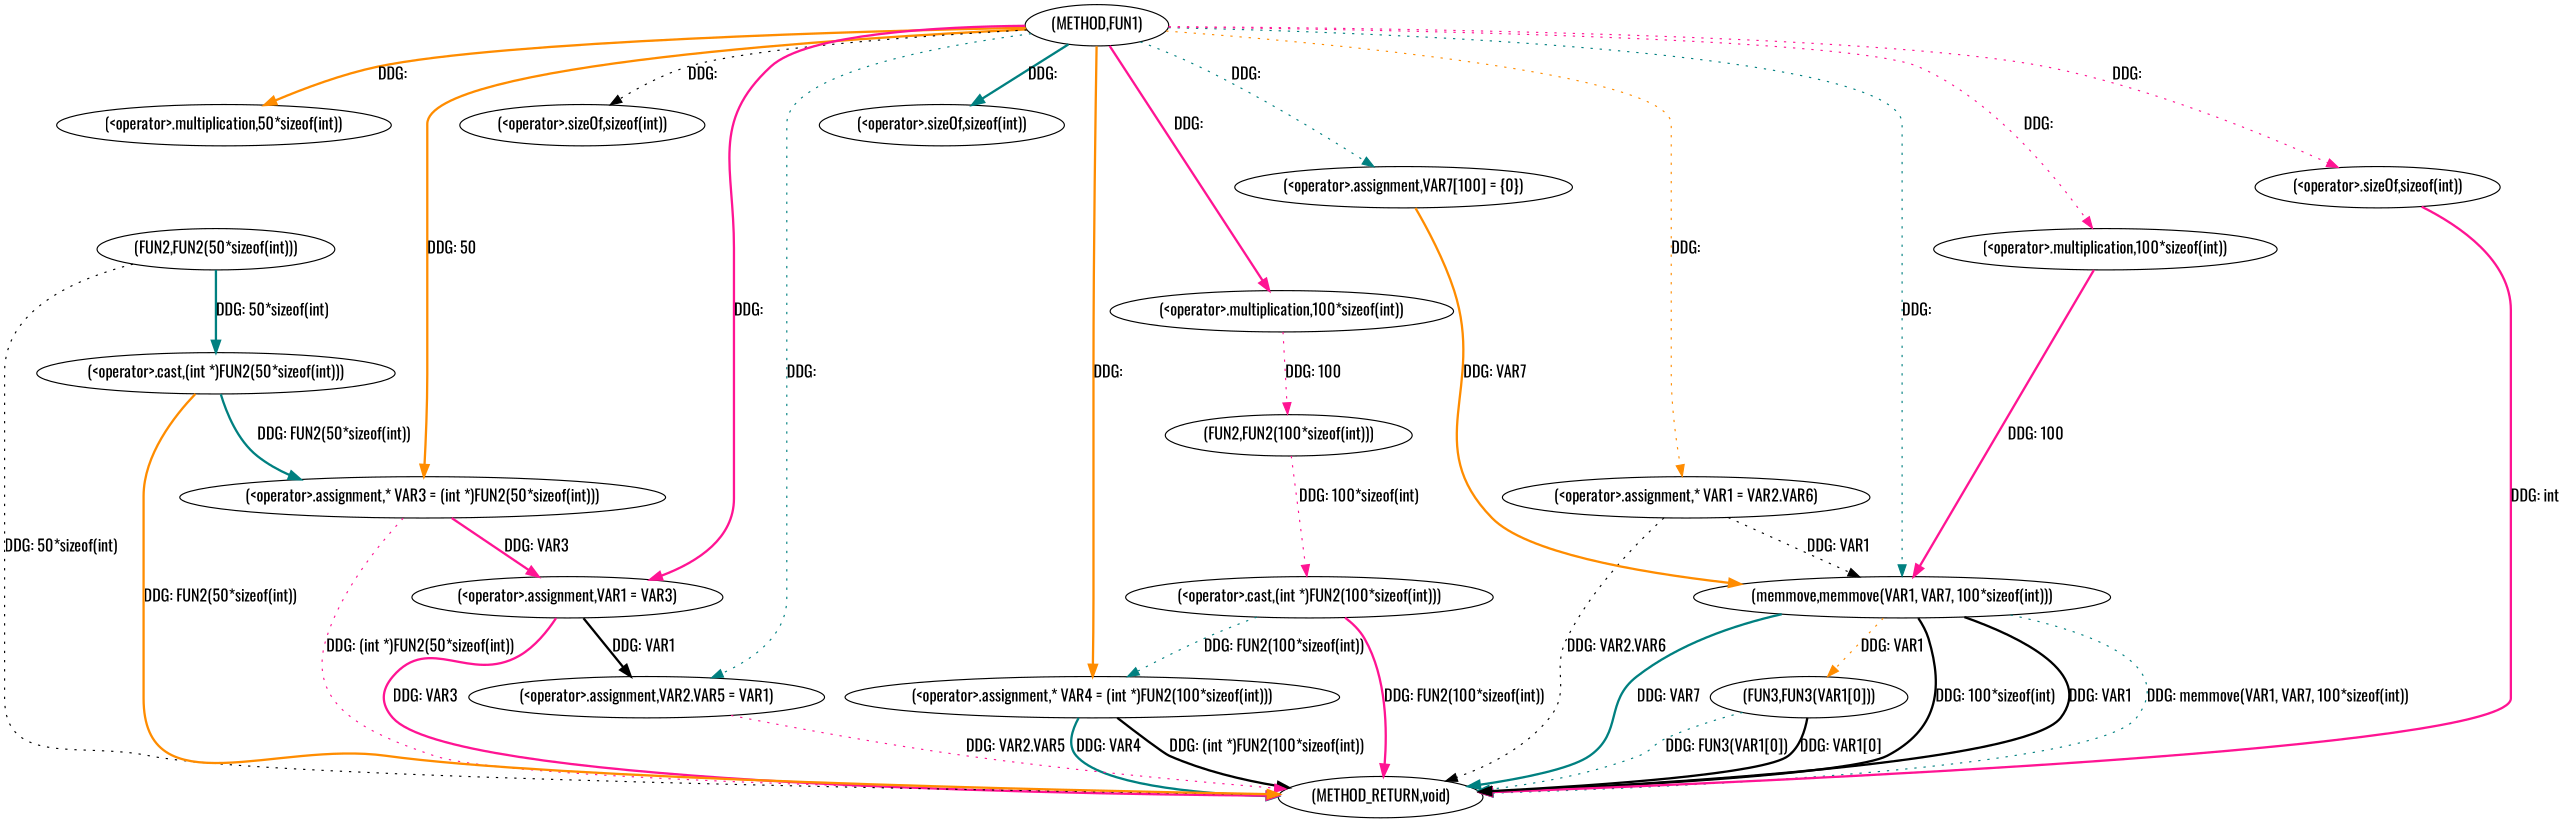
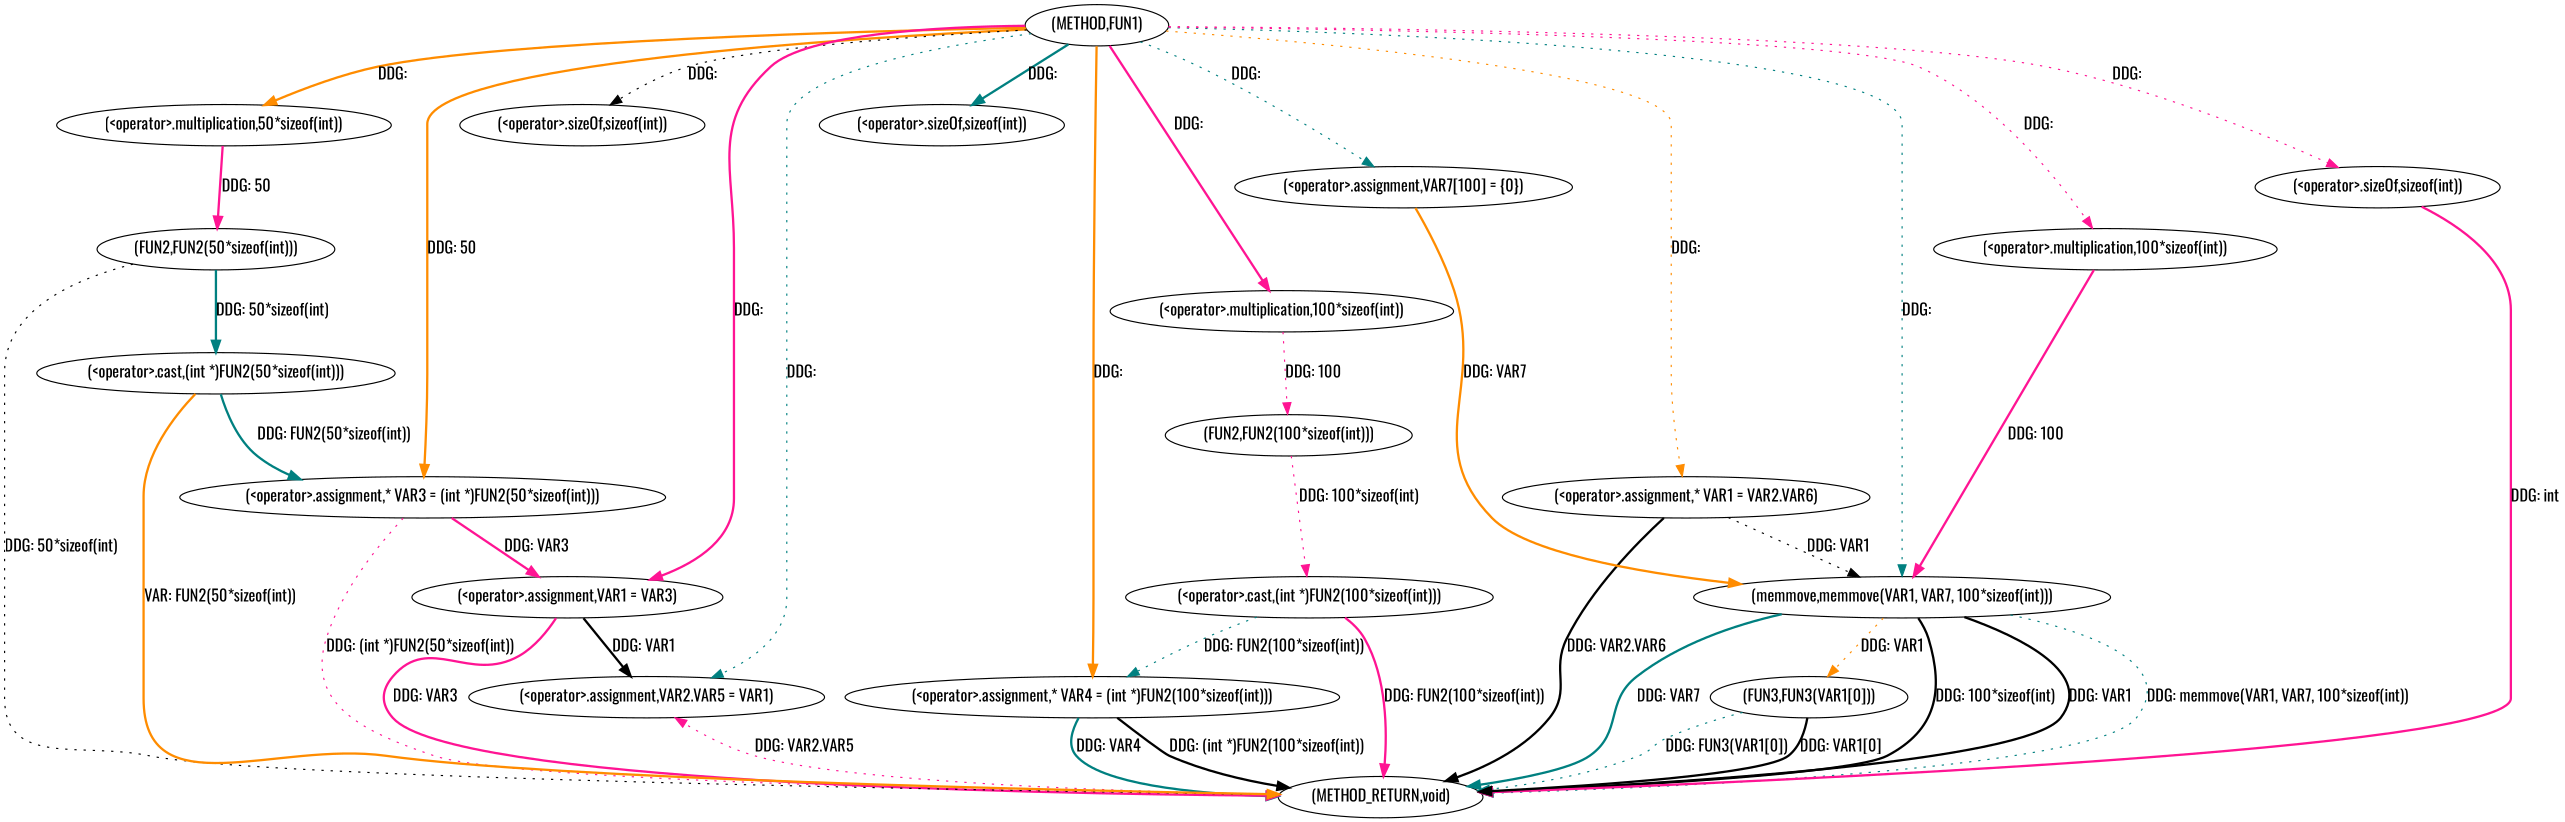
  digraph {
    fontname=Oswald
    node [fontname=Oswald]
    edge [color=deeppink fontname=Oswald style=bold]
    n1 [label="(METHOD,FUN1)"]
    n2 [label="(<operator>.assignment,* VAR3 = (int *)FUN2(50*sizeof(int)))"]
    n3 [label="(<operator>.multiplication,50*sizeof(int))"]
    n4 [label="(<operator>.sizeOf,sizeof(int))"]
    n5 [label="(<operator>.assignment,* VAR4 = (int *)FUN2(100*sizeof(int)))"]
    n6 [label="(<operator>.multiplication,100*sizeof(int))"]
    n7 [label="(<operator>.sizeOf,sizeof(int))"]
    n8 [label="(<operator>.assignment,VAR1 = VAR3)"]
    n9 [label="(<operator>.assignment,VAR2.VAR5 = VAR1)"]
    n10 [label="(<operator>.assignment,* VAR1 = VAR2.VAR6)"]
    n11 [label="(<operator>.assignment,VAR7[100] = {0})"]
    n12 [label="(memmove,memmove(VAR1, VAR7, 100*sizeof(int)))"]
    n13 [label="(<operator>.multiplication,100*sizeof(int))"]
    n14 [label="(<operator>.sizeOf,sizeof(int))"]
    n15 [label="(METHOD_RETURN,void)"]
    n16 [label="(FUN2,FUN2(50*sizeof(int)))"]
    n17 [label="(FUN2,FUN2(100*sizeof(int)))"]
    n18 [label="(FUN3,FUN3(VAR1[0]))"]
    n19 [label="(<operator>.cast,(int *)FUN2(50*sizeof(int)))"]
    n20 [label="(<operator>.cast,(int *)FUN2(100*sizeof(int)))"]
    n1 -> n2 [color=darkorange label="DDG: 50"]
    n1 -> n3 [color=darkorange label="DDG: "]
    n1 -> n4 [color=black label="DDG: " style=dotted]
    n1 -> n5 [color=darkorange label="DDG: "]
    n1 -> n6 [label="DDG: "]
    n1 -> n7 [color=teal label="DDG: "]
    n1 -> n8 [label="DDG: "]
    n1 -> n9 [color=teal label="DDG: " style=dotted]
    n1 -> n10 [color=darkorange label="DDG: " style=dotted]
    n1 -> n11 [color=teal label="DDG: " style=dotted]
    n1 -> n12 [color=teal label="DDG: " style=dotted]
    n1 -> n13 [label="DDG: " style=dotted]
    n1 -> n14 [label="DDG: " style=dotted]
    n2 -> n8 [label="DDG: VAR3"]
    n2 -> n15 [label="DDG: (int *)FUN2(50*sizeof(int))" style=dotted]
+   n3 -> n16 [label="DDG: 50"]
    n5 -> n15 [color=black label="DDG: (int *)FUN2(100*sizeof(int))"]
    n5 -> n15 [color=teal label="DDG: VAR4"]
    n6 -> n17 [label="DDG: 100" style=dotted]
    n8 -> n9 [color=black label="DDG: VAR1"]
    n8 -> n15 [label="DDG: VAR3"]
-   n9 -> n15 [label="DDG: VAR2.VAR5" style=dotted]
+   n15 -> n9 [label="DDG: VAR2.VAR5" style=dotted]
    n10 -> n12 [color=black label="DDG: VAR1" style=dotted]
-   n10 -> n15 [color=black label="DDG: VAR2.VAR6" style=dotted]
+   n10 -> n15 [color=black label="DDG: VAR2.VAR6"]
    n11 -> n12 [color=darkorange label="DDG: VAR7"]
    n12 -> n15 [color=black label="DDG: 100*sizeof(int)"]
    n12 -> n15 [color=black label="DDG: VAR1"]
    n12 -> n15 [color=teal label="DDG: memmove(VAR1, VAR7, 100*sizeof(int))" style=dotted]
    n12 -> n15 [color=teal label="DDG: VAR7"]
    n12 -> n18 [color=darkorange label="DDG: VAR1" style=dotted]
    n13 -> n12 [label="DDG: 100"]
    n14 -> n15 [label="DDG: int"]
    n16 -> n15 [color=black label="DDG: 50*sizeof(int)" style=dotted]
    n16 -> n19 [color=teal label="DDG: 50*sizeof(int)"]
    n17 -> n20 [label="DDG: 100*sizeof(int)" style=dotted]
    n18 -> n15 [color=teal label="DDG: FUN3(VAR1[0])" style=dotted]
    n18 -> n15 [color=black label="DDG: VAR1[0]"]
    n19 -> n2 [color=teal label="DDG: FUN2(50*sizeof(int))"]
-   n19 -> n15 [color=darkorange label="DDG: FUN2(50*sizeof(int))"]
+   n19 -> n15 [color=darkorange label="VAR: FUN2(50*sizeof(int))"]
    n20 -> n5 [color=teal label="DDG: FUN2(100*sizeof(int))" style=dotted]
    n20 -> n15 [label="DDG: FUN2(100*sizeof(int))"]
  }
